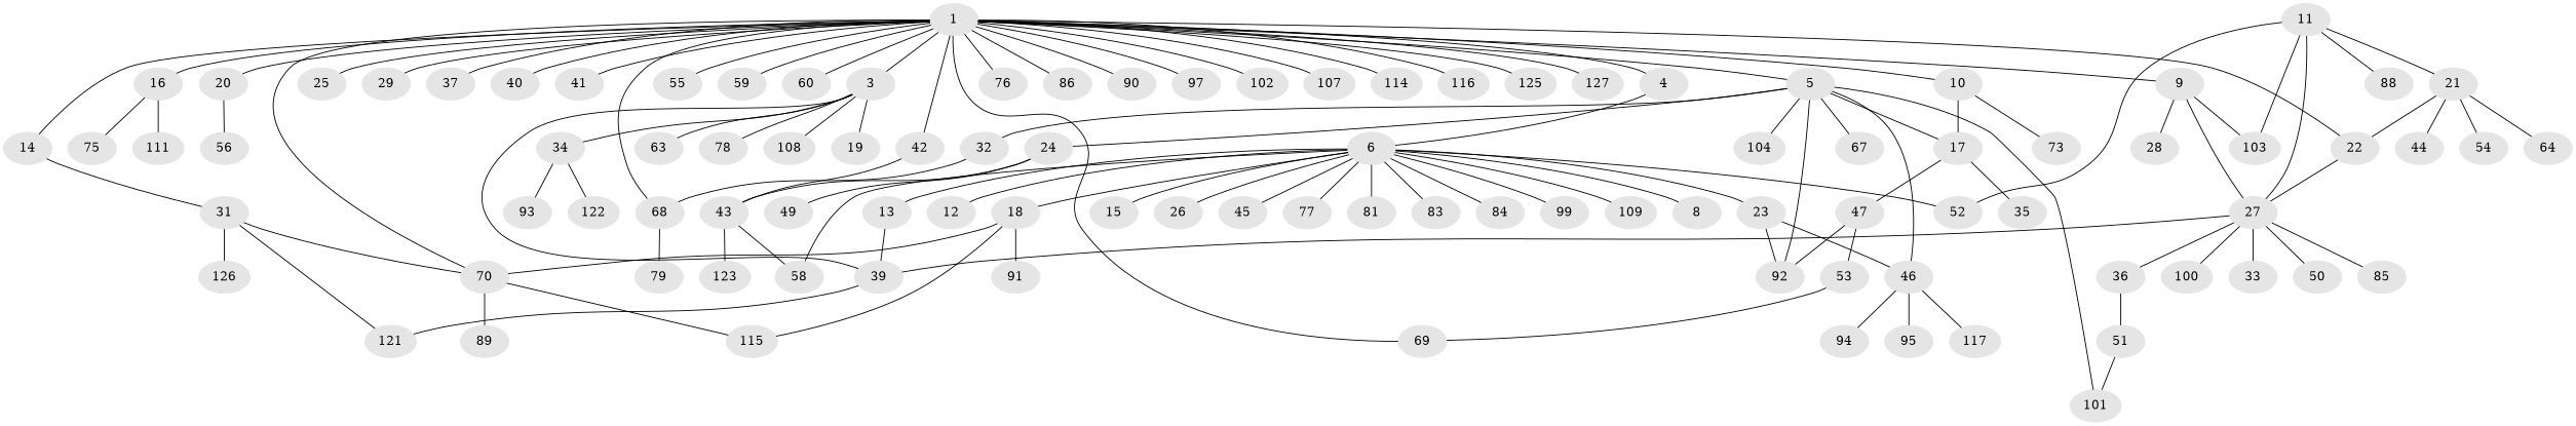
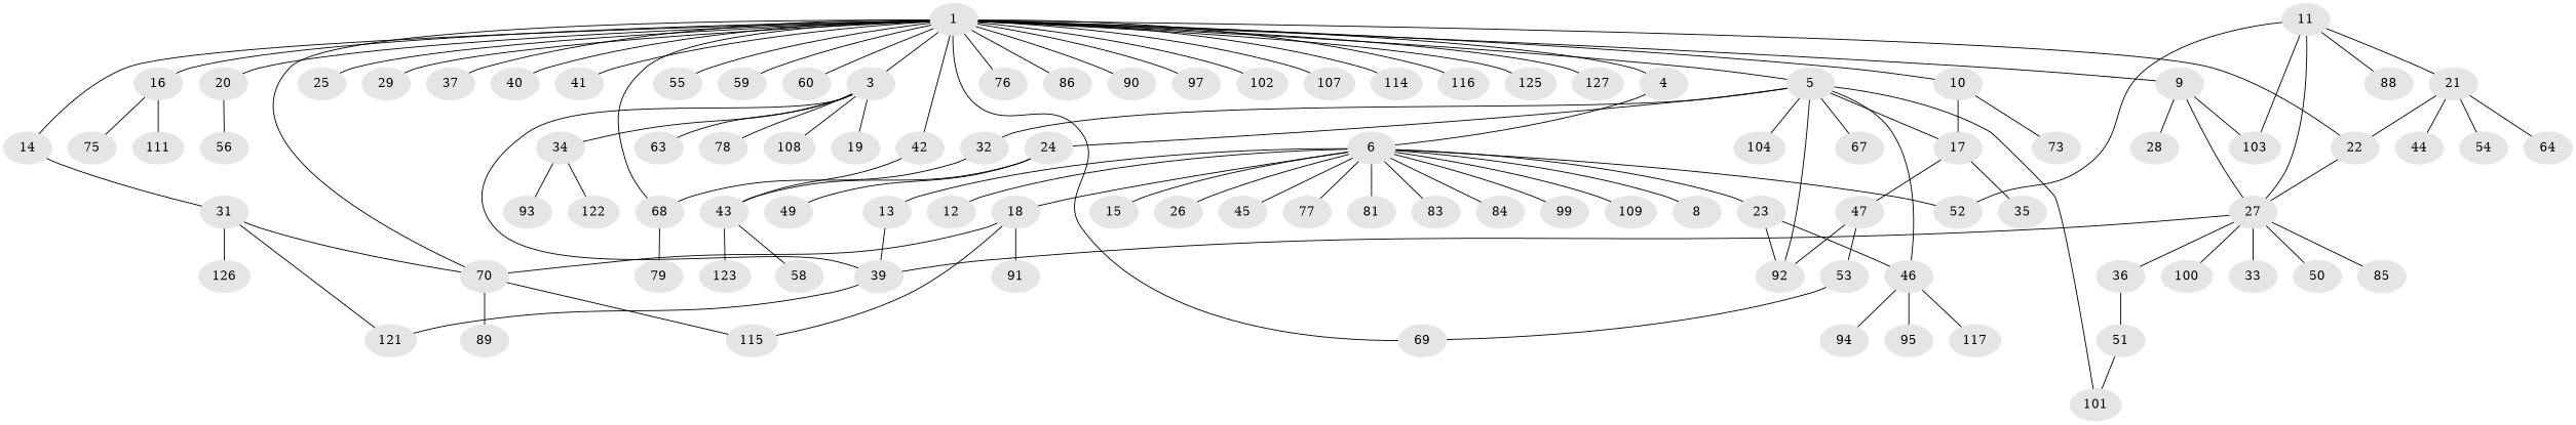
  graph {
    node [color=gray90 style=filled]
    1 [super="+2"]
    3 [super="+65"]
    4
    5 [super="+7"]
    9
    10 [super="+105"]
    14
    16 [super="+98"]
    20
    22 [super="+119"]
    25
    29
    37
    40
    41
    42
    55
    59
    60
    68
    69
    70 [super="+71"]
    76 [super="+96"]
    86
    90
    97
    102
    107
    114
    116
    125
    127
    19 [super="+38"]
    34 [super="+80"]
    39 [super="+113"]
    63 [super="+82"]
    78
    108
    6 [super="+48"]
    17 [super="+110"]
    24
    32 [super="+106"]
    46 [super="+74"]
    67
    92
    101
    104
    27 [super="+30"]
    28
    103
    73
    31 [super="+61"]
    75
    111
    56
    43 [super="+118"]
    79
    115
    89
    93 [super="+120"]
    122
    121
    8
    12
    13
    15
    18
    23
    26
    45
    52 [super="+124"]
    58
    77
    81
    83
    84
    99
    109
    35
    47 [super="+57"]
    49
    94
    95
    117
    91
    11 [super="+62"]
    21 [super="+87"]
    88
    33
    36
    50
    85
    100
    44
    54 [super="+66"]
    64 [super="+72"]
    126
    53
    123
    51
    1 -- 3
    1 -- 4
    1 -- 5
    1 -- 9
    1 -- 10
    1 -- 14
    1 -- 16
    1 -- 20
    1 -- 22
    1 -- 25
    1 -- 29
    1 -- 37
    1 -- 40
    1 -- 41
    1 -- 42
    1 -- 55
    1 -- 59
    1 -- 60
    1 -- 68
    1 -- 69
    1 -- 70
    1 -- 76
    1 -- 86
    1 -- 90
    1 -- 97
    1 -- 102
    1 -- 107
    1 -- 114
    1 -- 116
    1 -- 125
    1 -- 127
    3 -- 19
    3 -- 34
    3 -- 39
    3 -- 63
    3 -- 78
    3 -- 108
    4 -- 6
    5 -- 17
    5 -- 24
    5 -- 32
    5 -- 46
    5 -- 67
    5 -- 92
    5 -- 101
    5 -- 104
    9 -- 27
    9 -- 28
    9 -- 103
    10 -- 17
    10 -- 73
    14 -- 31
    16 -- 75
    16 -- 111
    20 -- 56
    22 -- 27
    42 -- 43
    68 -- 79
    70 -- 115
    70 -- 89
    34 -- 93
    34 -- 122
    39 -- 121
    6 -- 8
    6 -- 12
    6 -- 13
    6 -- 15
    6 -- 18
    6 -- 23
    6 -- 26
    6 -- 45
    6 -- 52
-   6 -- 58
    6 -- 77
    6 -- 81
    6 -- 83
    6 -- 84
    6 -- 99
    6 -- 109
    17 -- 35
    17 -- 47
    24 -- 43
    24 -- 49
    32 -- 68
    46 -- 94
    46 -- 95
    46 -- 117
    27 -- 39
    27 -- 33
    27 -- 36
    27 -- 50
    27 -- 85
    27 -- 100
    31 -- 70
    31 -- 121
    31 -- 126
    43 -- 58
    43 -- 123
    13 -- 39
    18 -- 70
    18 -- 115
    18 -- 91
    23 -- 46
    23 -- 92
    47 -- 92
    47 -- 53
    11 -- 27
    11 -- 103
    11 -- 52
    11 -- 21
    11 -- 88
    21 -- 22
    21 -- 44
    21 -- 54
    21 -- 64
    36 -- 51
    53 -- 69
    51 -- 101
  }
